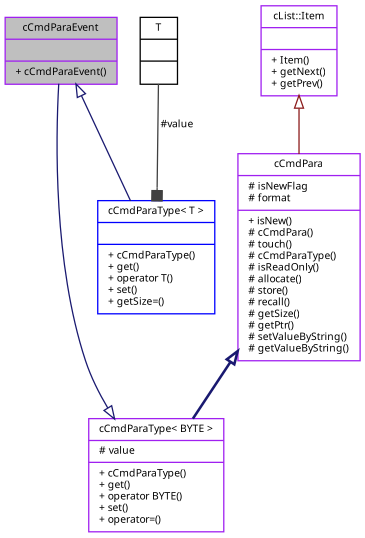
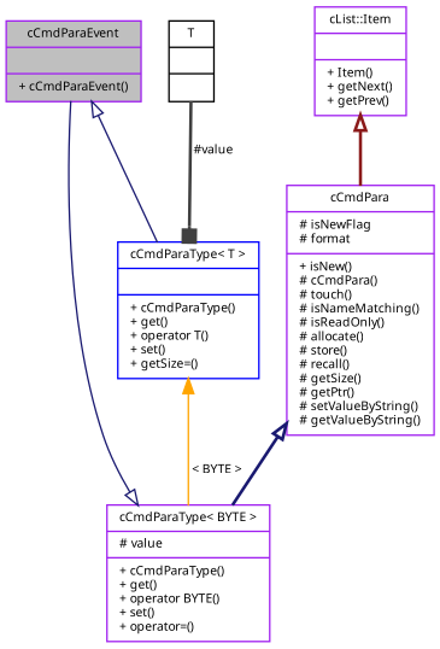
  digraph {
    node [color=purple fillcolor=white fontname=Sans fontsize=8 shape=record style=filled]
    edge [arrowtail=onormal color=midnightblue dir=back fontname=Sans fontsize=8 labelfontname=Sans labelfontsize=8 style=solid]
    n1 [fillcolor=grey75 fontcolor=black height=0.2 label="{cCmdParaEvent\n||+ cCmdParaEvent()\l}" width=0.4]
    n2 [color=blue height=0.2 label="{cCmdParaType\< T \>\n||+ cCmdParaType()\l+ get()\l+ operator T()\l+ set()\l+ getSize=()\l}" width=0.4]
    n3 [height=0.2 label="{cCmdParaType\< BYTE \>\n|# value\l|+ cCmdParaType()\l+ get()\l+ operator BYTE()\l+ set()\l+ operator=()\l}" width=0.4]
-   n4 [height=0.2 label="{cCmdPara\n|# isNewFlag\l# format\l|+ isNew()\l# cCmdPara()\l# touch()\l# cCmdParaType()\l# isReadOnly()\l# allocate()\l# store()\l# recall()\l# getSize()\l# getPtr()\l# setValueByString()\l# getValueByString()\l}" width=0.4]
+   n4 [height=0.2 label="{cCmdPara\n|# isNewFlag\l# format\l|+ isNew()\l# cCmdPara()\l# touch()\l# isNameMatching()\l# isReadOnly()\l# allocate()\l# store()\l# recall()\l# getSize()\l# getPtr()\l# setValueByString()\l# getValueByString()\l}" width=0.4]
    n5 [height=0.2 label="{cList::Item\n||+ Item()\l+ getNext()\l+ getPrev()\l}" width=0.4]
    n6 [color=black height=0.2 label="{T\n||}" width=0.4]
    n1 -> n2
+   n2 -> n3 [color=orange label=" \< BYTE \>" arrowtail=""]
    n3 -> n1
    n4 -> n3 [style=bold]
-   n5 -> n4 [color=firebrick4]
-   n6 -> n2 [arrowhead=box color=grey25 label=" #value" arrowtail="" dir=""]
+   n5 -> n4 [color=firebrick4 style=bold]
+   n6 -> n2 [arrowhead=box color=grey25 label=" #value" style=bold arrowtail="" dir=""]
  }
